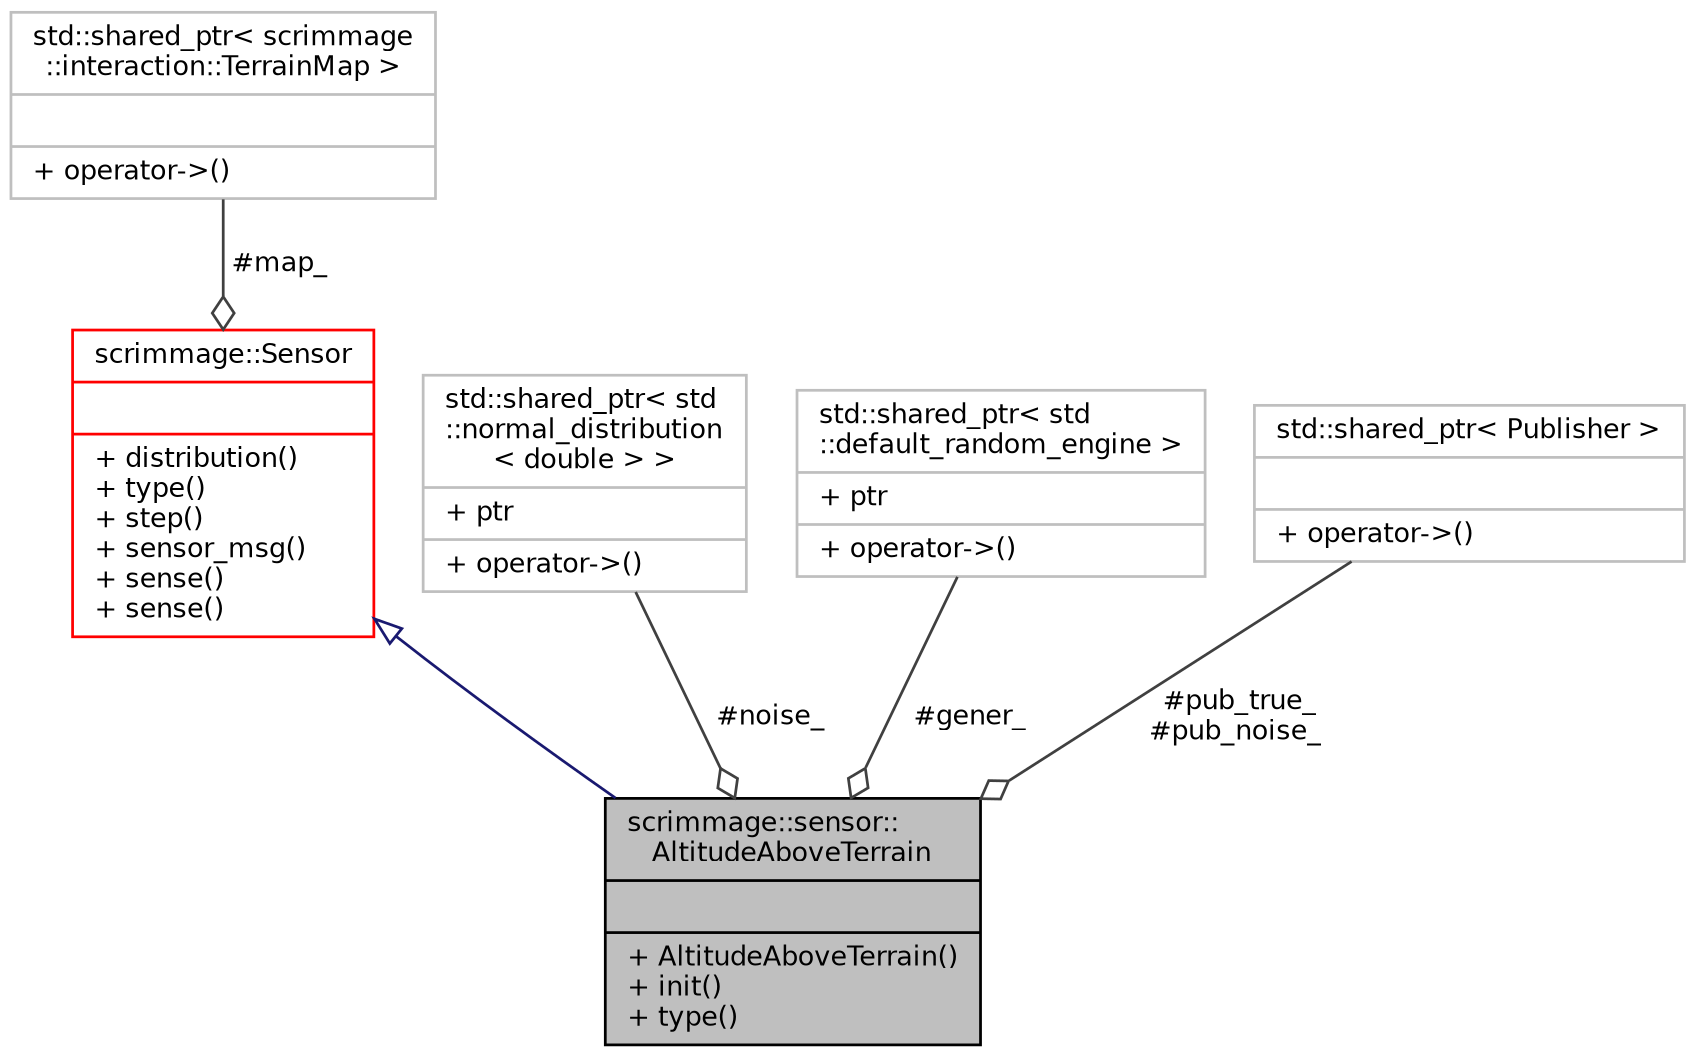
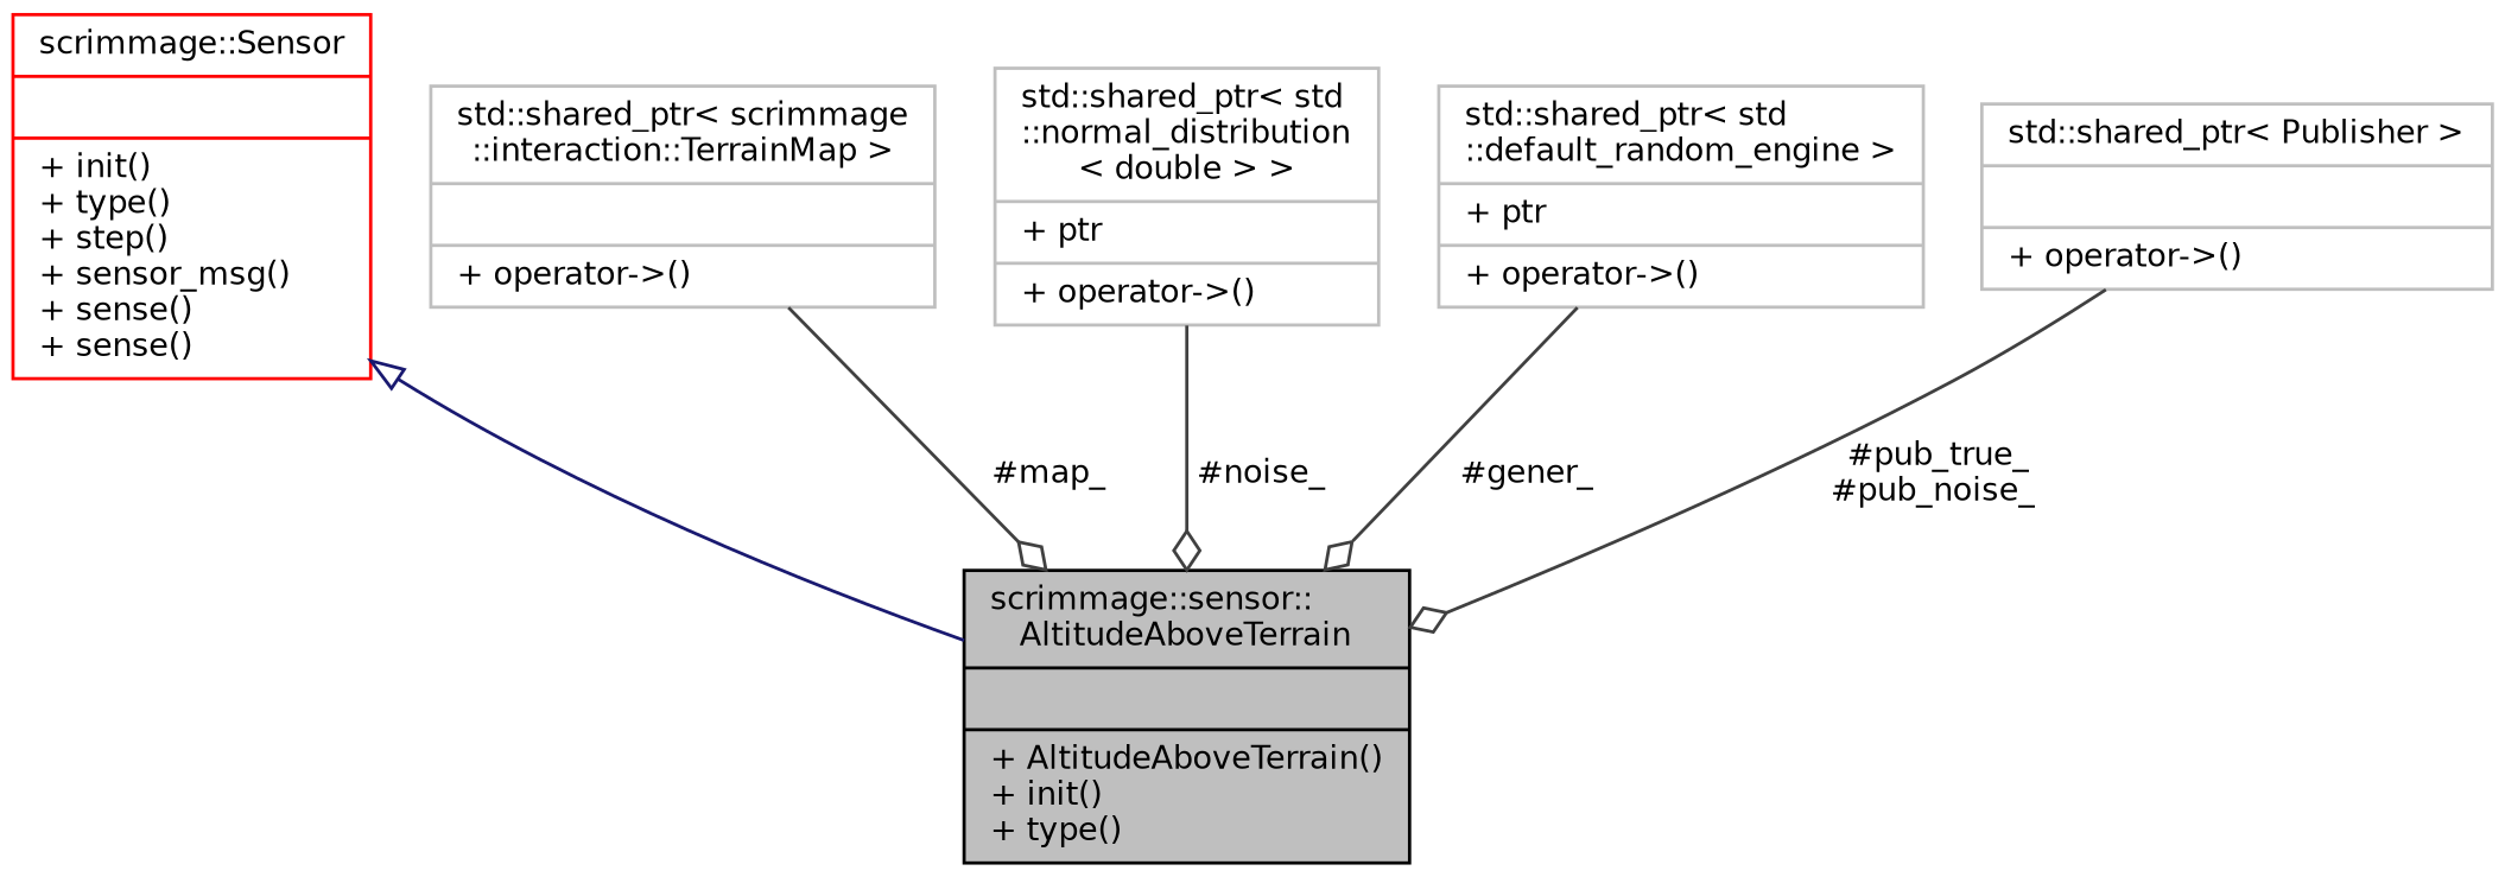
  digraph {
    node [color=grey75 fillcolor=white fontname=Helvetica fontsize=10 shape=record style=filled]
    edge [color=grey25 fontname=Helvetica fontsize=10 labelfontname=Helvetica labelfontsize=10 style=solid arrowhead=odiamond]
    n1 [color=black fillcolor=grey75 fontcolor=black height=0.2 label="{scrimmage::sensor::\lAltitudeAboveTerrain\n||+ AltitudeAboveTerrain()\l+ init()\l+ type()\l}" width=0.4]
-   n2 [color=red height=0.2 label="{scrimmage::Sensor\n||+ distribution()\l+ type()\l+ step()\l+ sensor_msg()\l+ sense()\l+ sense()\l}" width=0.4]
+   n2 [color=red height=0.2 label="{scrimmage::Sensor\n||+ init()\l+ type()\l+ step()\l+ sensor_msg()\l+ sense()\l+ sense()\l}" width=0.4]
    n3 [height=0.2 label="{std::shared_ptr\< scrimmage\l::interaction::TerrainMap \>\n||+ operator-\>()\l}" width=0.4]
    n4 [height=0.2 label="{std::shared_ptr\< std\l::normal_distribution\l\< double \> \>\n|+ ptr\l|+ operator-\>()\l}" width=0.4]
    n5 [height=0.2 label="{std::shared_ptr\< std\l::default_random_engine \>\n|+ ptr\l|+ operator-\>()\l}" width=0.4]
    n6 [height=0.2 label="{std::shared_ptr\< Publisher \>\n||+ operator-\>()\l}" width=0.4]
    n2 -> n1 [arrowtail=onormal color=midnightblue dir=back arrowhead=""]
-   n3 -> n2 [label=" #map_"]
+   n3 -> n1 [label=" #map_"]
    n4 -> n1 [label=" #noise_"]
    n5 -> n1 [label=" #gener_"]
    n6 -> n1 [label=" #pub_true_\n#pub_noise_"]
  }
